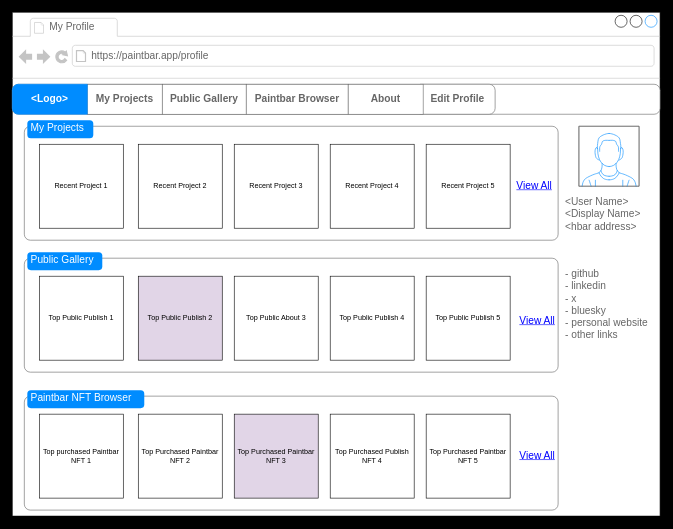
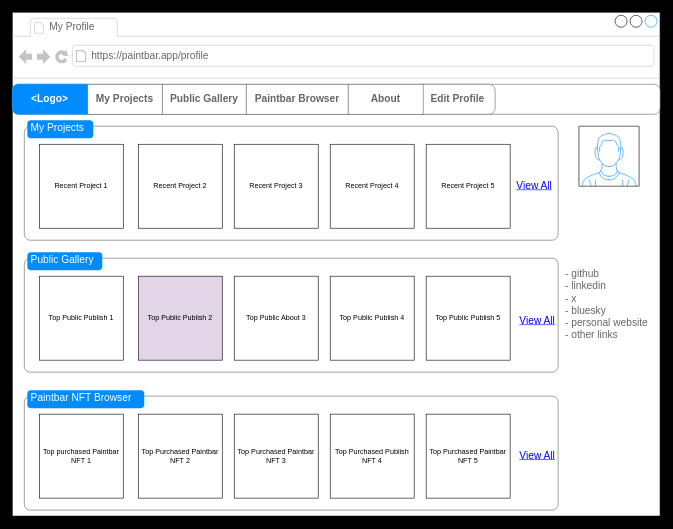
  <mxCell id="0" />
  <mxCell id="1" parent="0" />
  <mxCell id="2" value="" style="strokeWidth=1;shadow=0;dashed=0;align=center;html=1;shape=mxgraph.mockup.containers.browserWindow;rSize=0;strokeColor2=#008cff;strokeColor3=#c4c4c4;mainText=,;recursiveResize=0;" parent="1" vertex="1"><mxGeometry x="20" y="20" width="1080" height="840" as="geometry" /></mxCell>
  <mxCell id="3" value="My Profile" style="strokeWidth=1;shadow=0;dashed=0;align=center;html=1;shape=mxgraph.mockup.containers.anchor;fontSize=17;fontColor=#666666;align=left;whiteSpace=wrap;" parent="2" vertex="1"><mxGeometry x="60" y="12" width="240" height="26" as="geometry" /></mxCell>
  <mxCell id="4" value="https://paintbar.app/profile" style="strokeWidth=1;shadow=0;dashed=0;align=center;html=1;shape=mxgraph.mockup.containers.anchor;rSize=0;fontSize=17;fontColor=#666666;align=left;" parent="2" vertex="1"><mxGeometry x="130" y="60" width="250" height="26" as="geometry" /></mxCell>
  <mxCell id="5" value="" style="verticalLabelPosition=bottom;shadow=0;dashed=0;align=center;html=1;verticalAlign=top;strokeWidth=1;shape=mxgraph.mockup.containers.userMale;strokeColor=#666666;strokeColor2=#008cff;" vertex="1" parent="2"><mxGeometry x="945" y="190" width="100" height="100" as="geometry" /></mxCell>
  <mxCell id="6" value="" style="shape=mxgraph.mockup.containers.marginRect;rectMarginTop=10;strokeColor=#666666;strokeWidth=1;dashed=0;rounded=1;arcSize=5;recursiveResize=0;html=1;whiteSpace=wrap;" vertex="1" parent="2"><mxGeometry x="20" y="180" width="890" height="200" as="geometry" /></mxCell>
  <mxCell id="7" value="My Projects" style="shape=rect;strokeColor=none;fillColor=#008cff;strokeWidth=1;dashed=0;rounded=1;arcSize=20;fontColor=#ffffff;fontSize=17;spacing=2;spacingTop=-2;align=left;autosize=1;spacingLeft=4;resizeWidth=0;resizeHeight=0;perimeter=none;html=1;whiteSpace=wrap;" vertex="1" parent="6"><mxGeometry x="5" width="110" height="30" as="geometry" /></mxCell>
  <mxCell id="8" value="Recent Project 1" style="whiteSpace=wrap;html=1;aspect=fixed;" vertex="1" parent="6"><mxGeometry x="25" y="40" width="140" height="140" as="geometry" /></mxCell>
  <mxCell id="9" value="Recent Project 2" style="whiteSpace=wrap;html=1;aspect=fixed;" vertex="1" parent="6"><mxGeometry x="190" y="40" width="140" height="140" as="geometry" /></mxCell>
  <mxCell id="10" value="Recent Project 3" style="whiteSpace=wrap;html=1;aspect=fixed;" vertex="1" parent="6"><mxGeometry x="350" y="40" width="140" height="140" as="geometry" /></mxCell>
  <mxCell id="11" value="Recent Project 4" style="whiteSpace=wrap;html=1;aspect=fixed;" vertex="1" parent="6"><mxGeometry x="510" y="40" width="140" height="140" as="geometry" /></mxCell>
  <mxCell id="12" value="Recent Project 5" style="whiteSpace=wrap;html=1;aspect=fixed;" vertex="1" parent="6"><mxGeometry x="670" y="40" width="140" height="140" as="geometry" /></mxCell>
  <mxCell id="13" value="View All" style="shape=rectangle;strokeColor=none;fillColor=none;linkText=;fontSize=17;fontColor=#0000ff;fontStyle=4;html=1;align=center;" vertex="1" parent="6"><mxGeometry x="825" y="95" width="50" height="30" as="geometry" /></mxCell>
  <mxCell id="14" value="" style="shape=mxgraph.mockup.containers.marginRect;rectMarginTop=10;strokeColor=#666666;strokeWidth=1;dashed=0;rounded=1;arcSize=5;recursiveResize=0;html=1;whiteSpace=wrap;" vertex="1" parent="2"><mxGeometry x="20" y="400" width="890" height="200" as="geometry" /></mxCell>
  <mxCell id="15" value="Public Gallery" style="shape=rect;strokeColor=none;fillColor=#008cff;strokeWidth=1;dashed=0;rounded=1;arcSize=20;fontColor=#ffffff;fontSize=17;spacing=2;spacingTop=-2;align=left;autosize=1;spacingLeft=4;resizeWidth=0;resizeHeight=0;perimeter=none;html=1;whiteSpace=wrap;" vertex="1" parent="14"><mxGeometry x="5" width="125" height="30" as="geometry" /></mxCell>
  <mxCell id="16" value="Top Public Publish 1" style="whiteSpace=wrap;html=1;aspect=fixed;" vertex="1" parent="14"><mxGeometry x="25" y="40" width="140" height="140" as="geometry" /></mxCell>
  <mxCell id="17" value="Top Public Publish 2" style="whiteSpace=wrap;html=1;aspect=fixed;fillColor=#e1d5e7;" vertex="1" parent="14"><mxGeometry x="190" y="40" width="140" height="140" as="geometry" /></mxCell>
  <mxCell id="18" value="Top Public About 3" style="whiteSpace=wrap;html=1;aspect=fixed;" vertex="1" parent="14"><mxGeometry x="350" y="40" width="140" height="140" as="geometry" /></mxCell>
  <mxCell id="19" value="Top Public Publish 4" style="whiteSpace=wrap;html=1;aspect=fixed;" vertex="1" parent="14"><mxGeometry x="510" y="40" width="140" height="140" as="geometry" /></mxCell>
  <mxCell id="20" value="Top Public Publish 5" style="whiteSpace=wrap;html=1;aspect=fixed;" vertex="1" parent="14"><mxGeometry x="670" y="40" width="140" height="140" as="geometry" /></mxCell>
  <mxCell id="21" value="View All" style="shape=rectangle;strokeColor=none;fillColor=none;linkText=;fontSize=17;fontColor=#0000ff;fontStyle=4;html=1;align=center;" vertex="1" parent="14"><mxGeometry x="830" y="100" width="50" height="30" as="geometry" /></mxCell>
  <mxCell id="22" value="" style="shape=mxgraph.mockup.containers.marginRect;rectMarginTop=10;strokeColor=#666666;strokeWidth=1;dashed=0;rounded=1;arcSize=5;recursiveResize=0;html=1;whiteSpace=wrap;" vertex="1" parent="2"><mxGeometry x="20" y="630" width="890" height="200" as="geometry" /></mxCell>
  <mxCell id="23" value="Paintbar NFT Browser" style="shape=rect;strokeColor=none;fillColor=#008cff;strokeWidth=1;dashed=0;rounded=1;arcSize=20;fontColor=#ffffff;fontSize=17;spacing=2;spacingTop=-2;align=left;autosize=1;spacingLeft=4;resizeWidth=0;resizeHeight=0;perimeter=none;html=1;whiteSpace=wrap;" vertex="1" parent="22"><mxGeometry x="5" width="195" height="30" as="geometry" /></mxCell>
  <mxCell id="24" value="Top purchased Paintbar NFT 1" style="whiteSpace=wrap;html=1;aspect=fixed;" vertex="1" parent="22"><mxGeometry x="25" y="40" width="140" height="140" as="geometry" /></mxCell>
  <mxCell id="25" value="Top Purchased Paintbar NFT 2" style="whiteSpace=wrap;html=1;aspect=fixed;" vertex="1" parent="22"><mxGeometry x="190" y="40" width="140" height="140" as="geometry" /></mxCell>
- <mxCell id="26" value="Top Purchased Paintbar NFT 3" style="whiteSpace=wrap;html=1;aspect=fixed;fillColor=#e1d5e7;" vertex="1" parent="22"><mxGeometry x="350" y="40" width="140" height="140" as="geometry" /></mxCell>
+ <mxCell id="26" value="Top Purchased Paintbar NFT 3" style="whiteSpace=wrap;html=1;aspect=fixed;" vertex="1" parent="22"><mxGeometry x="350" y="40" width="140" height="140" as="geometry" /></mxCell>
  <mxCell id="27" value="Top Purchased Publish NFT 4" style="whiteSpace=wrap;html=1;aspect=fixed;" vertex="1" parent="22"><mxGeometry x="510" y="40" width="140" height="140" as="geometry" /></mxCell>
  <mxCell id="28" value="Top Purchased Paintbar NFT 5" style="whiteSpace=wrap;html=1;aspect=fixed;" vertex="1" parent="22"><mxGeometry x="670" y="40" width="140" height="140" as="geometry" /></mxCell>
  <mxCell id="29" value="View All" style="shape=rectangle;strokeColor=none;fillColor=none;linkText=;fontSize=17;fontColor=#0000ff;fontStyle=4;html=1;align=center;" vertex="1" parent="22"><mxGeometry x="830" y="95" width="50" height="30" as="geometry" /></mxCell>
  <mxCell id="30" value="" style="strokeWidth=1;shadow=0;dashed=0;align=center;html=1;shape=mxgraph.mockup.rrect;rSize=10;fillColor=#ffffff;strokeColor=#666666;" vertex="1" parent="2"><mxGeometry y="120" width="1080" height="50" as="geometry" /></mxCell>
  <mxCell id="31" value="My Projects" style="strokeColor=inherit;fillColor=inherit;gradientColor=inherit;strokeWidth=1;shadow=0;dashed=0;align=center;html=1;shape=mxgraph.mockup.rrect;rSize=0;fontSize=17;fontColor=#666666;fontStyle=1;resizeHeight=1;whiteSpace=wrap;" vertex="1" parent="30"><mxGeometry width="125" height="50" relative="1" as="geometry"><mxPoint x="125" as="offset" /></mxGeometry></mxCell>
  <mxCell id="32" value="Public Gallery" style="strokeColor=inherit;fillColor=inherit;gradientColor=inherit;strokeWidth=1;shadow=0;dashed=0;align=center;html=1;shape=mxgraph.mockup.rrect;rSize=0;fontSize=17;fontColor=#666666;fontStyle=1;resizeHeight=1;whiteSpace=wrap;" vertex="1" parent="30"><mxGeometry width="140" height="50" relative="1" as="geometry"><mxPoint x="250" as="offset" /></mxGeometry></mxCell>
  <mxCell id="33" value="Edit Profile" style="strokeColor=inherit;fillColor=inherit;gradientColor=inherit;strokeWidth=1;shadow=0;dashed=0;align=center;html=1;shape=mxgraph.mockup.rightButton;rSize=10;fontSize=17;fontColor=#666666;fontStyle=1;resizeHeight=1;whiteSpace=wrap;" vertex="1" parent="30"><mxGeometry x="1" width="125" height="50" relative="1" as="geometry"><mxPoint x="-400" as="offset" /></mxGeometry></mxCell>
  <mxCell id="34" value="&amp;lt;Logo&amp;gt;" style="strokeWidth=1;shadow=0;dashed=0;align=center;html=1;shape=mxgraph.mockup.leftButton;rSize=10;fontSize=17;fontColor=#ffffff;fontStyle=1;fillColor=#008cff;strokeColor=#008cff;resizeHeight=1;whiteSpace=wrap;" vertex="1" parent="30"><mxGeometry width="125" height="50" relative="1" as="geometry" /></mxCell>
  <mxCell id="35" value="Paintbar Browser" style="strokeColor=inherit;fillColor=inherit;gradientColor=inherit;strokeWidth=1;shadow=0;dashed=0;align=center;html=1;shape=mxgraph.mockup.rrect;rSize=0;fontSize=17;fontColor=#666666;fontStyle=1;resizeHeight=1;whiteSpace=wrap;" vertex="1" parent="30"><mxGeometry width="170" height="50" relative="1" as="geometry"><mxPoint x="390" as="offset" /></mxGeometry></mxCell>
  <mxCell id="36" value="About" style="strokeColor=inherit;fillColor=inherit;gradientColor=inherit;strokeWidth=1;shadow=0;dashed=0;align=center;html=1;shape=mxgraph.mockup.rrect;rSize=0;fontSize=17;fontColor=#666666;fontStyle=1;resizeHeight=1;whiteSpace=wrap;" vertex="1" parent="30"><mxGeometry width="125" height="50" relative="1" as="geometry"><mxPoint x="560" as="offset" /></mxGeometry></mxCell>
  <mxCell id="37" value="- github&lt;br&gt;- linkedin&lt;br&gt;- x&lt;br&gt;- bluesky&lt;br&gt;- personal website&lt;br&gt;- other links" style="strokeWidth=1;shadow=0;dashed=0;align=center;html=1;shape=mxgraph.mockup.text.bulletedList;textColor=#666666;mainText=,,,,;textSize=17;bulletStyle=none;strokeColor=none;fillColor=none;align=left;verticalAlign=top;fontSize=17;fontColor=#666666;" vertex="1" parent="2"><mxGeometry x="920" y="420" width="150" height="135" as="geometry" /></mxCell>
- <mxCell id="38" value="&amp;lt;User Name&amp;gt;&lt;br&gt;&amp;lt;Display Name&amp;gt;&lt;br&gt;&amp;lt;hbar address&amp;gt;" style="strokeWidth=1;shadow=0;dashed=0;align=center;html=1;shape=mxgraph.mockup.text.bulletedList;textColor=#666666;mainText=,,,,;textSize=17;bulletStyle=none;strokeColor=none;fillColor=none;align=left;verticalAlign=top;fontSize=17;fontColor=#666666;" vertex="1" parent="2"><mxGeometry x="920" y="300" width="150" height="50" as="geometry" /></mxCell>
